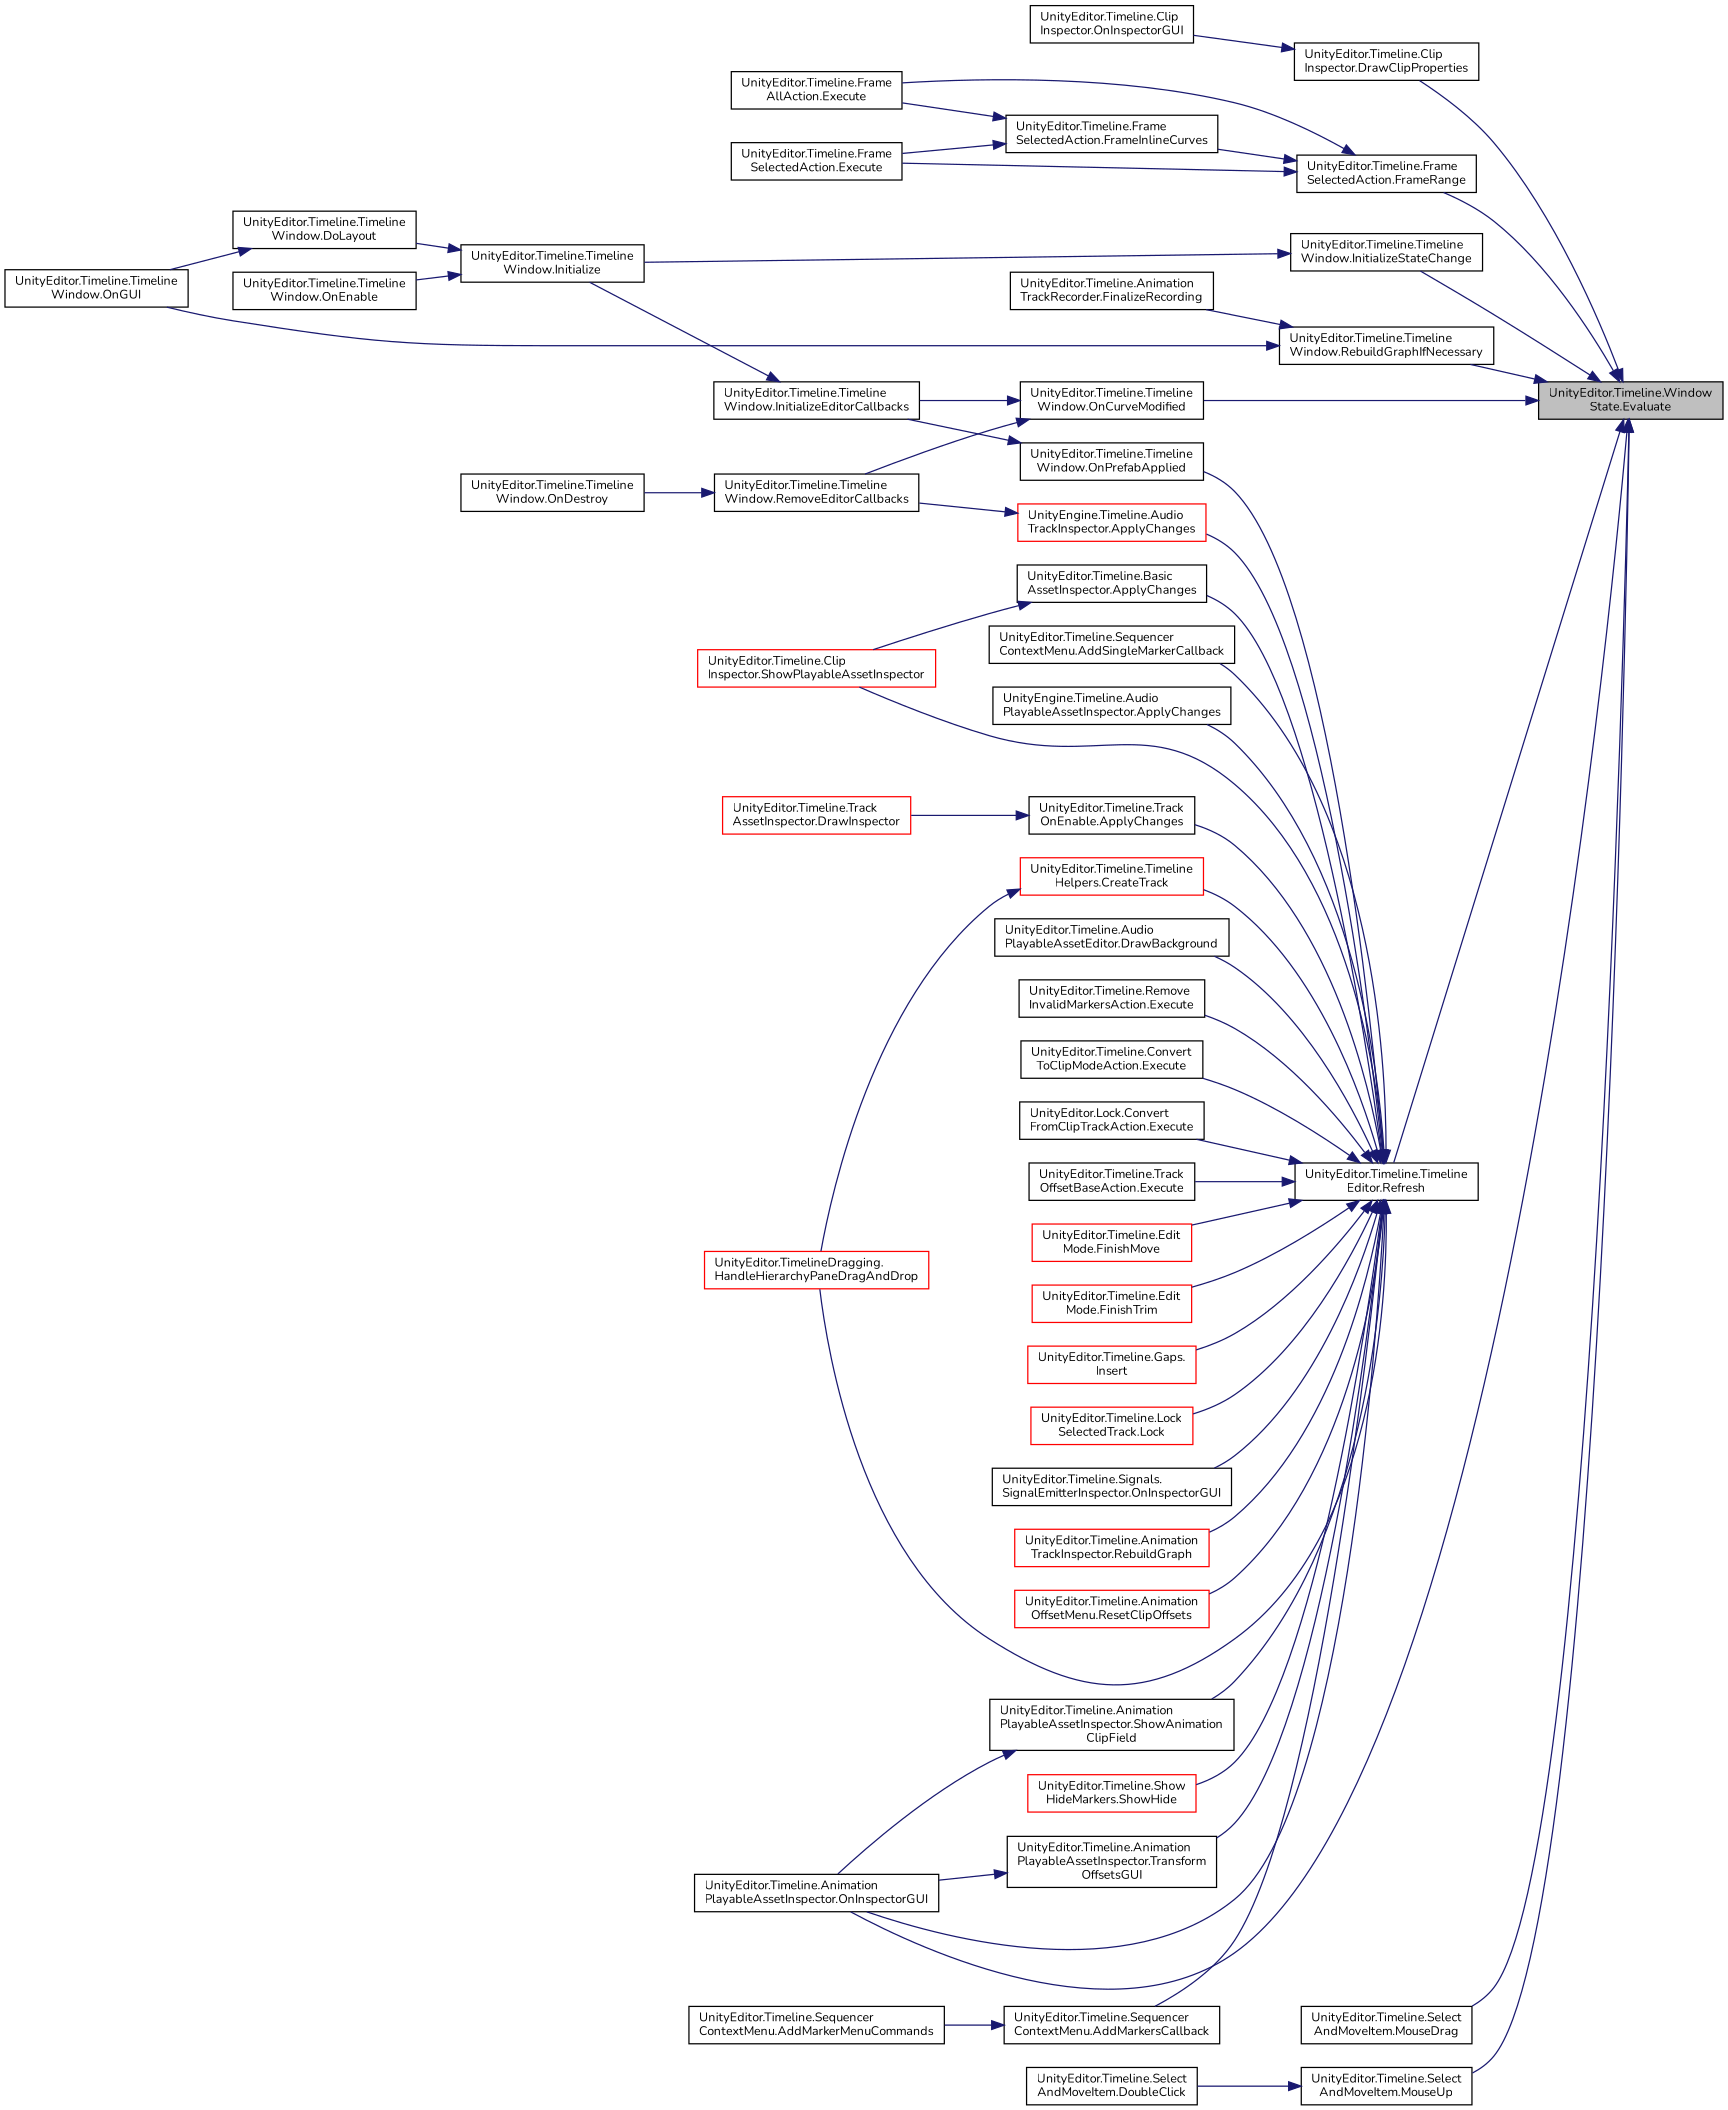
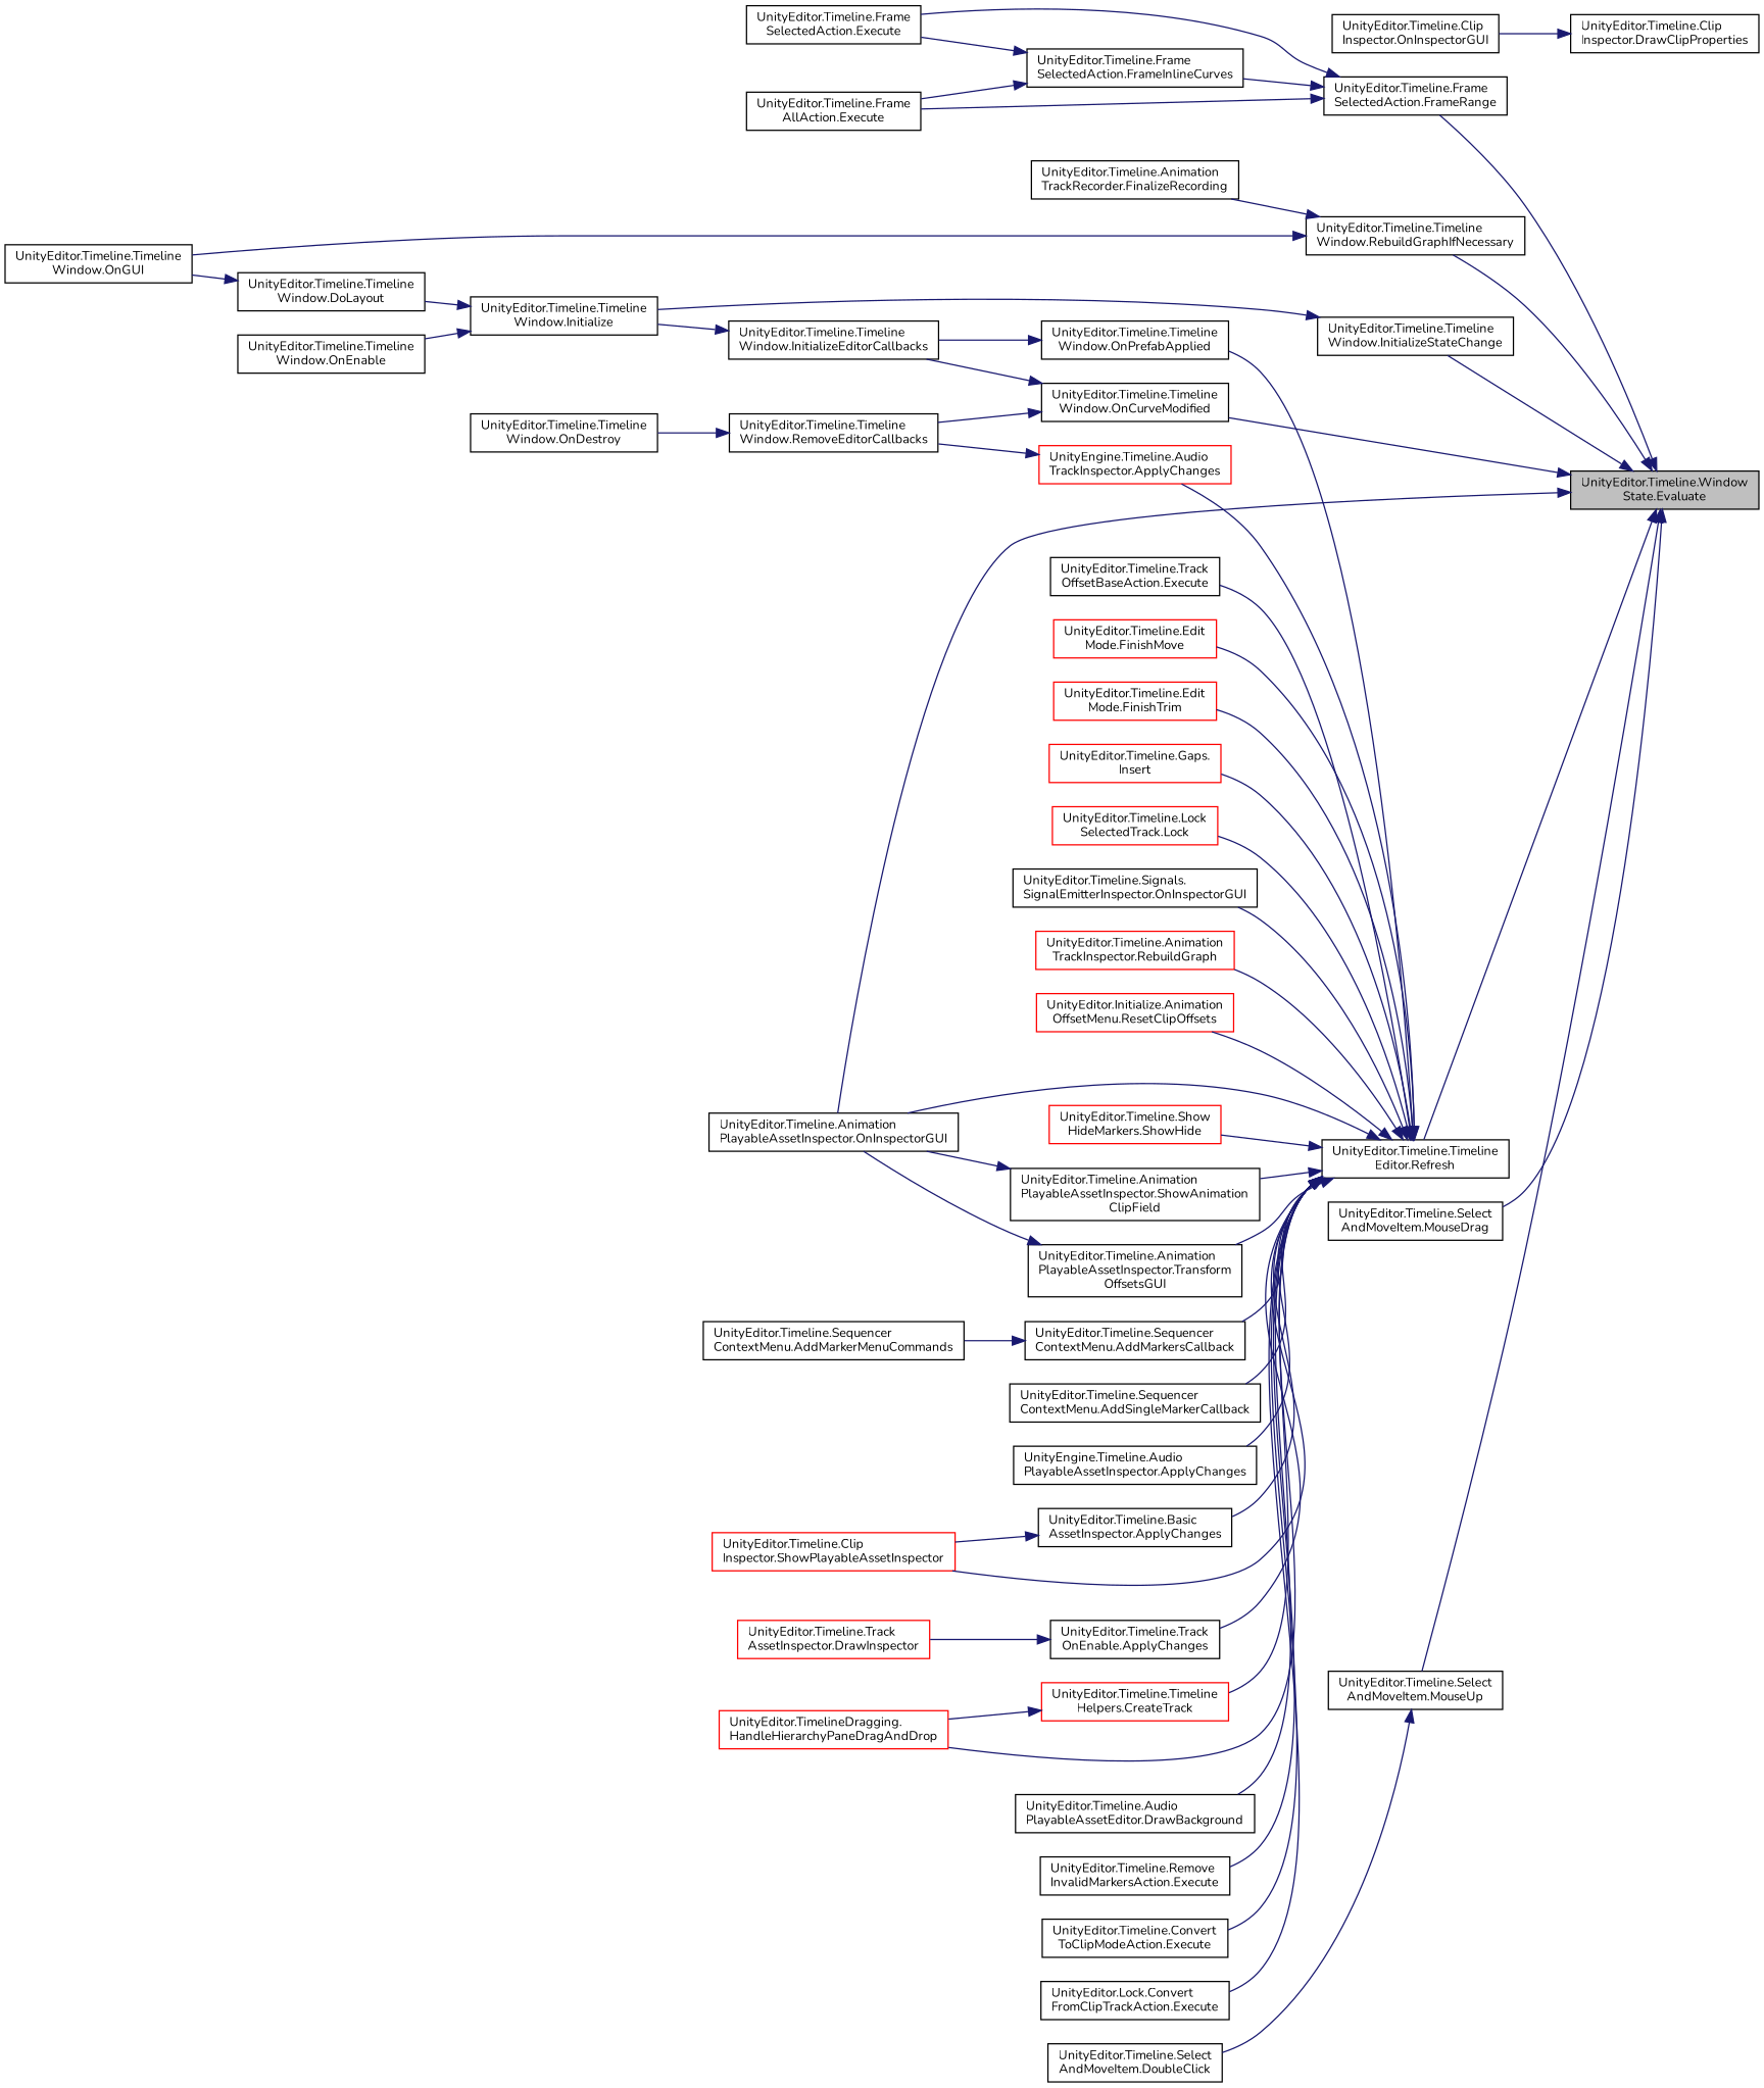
  digraph {
    fontname=Nunito
    rankdir=RL
    node [color=black fillcolor=white fontname=Nunito fontsize=10 shape=record style=filled]
    edge [color=midnightblue dir=back fontname=Nunito fontsize=10 labelfontname=Helvetica labelfontsize=10 style=solid]
    n1 [fillcolor=grey75 fontcolor=black height=0.2 label="UnityEditor.Timeline.Window\lState.Evaluate" width=0.4]
    n2 [height=0.2 label="UnityEditor.Timeline.Clip\lInspector.DrawClipProperties" width=0.4]
    n3 [height=0.2 label="UnityEditor.Timeline.Frame\lSelectedAction.FrameRange" width=0.4]
    n4 [height=0.2 label="UnityEditor.Timeline.Timeline\lWindow.InitializeStateChange" width=0.4]
    n5 [height=0.2 label="UnityEditor.Timeline.Select\lAndMoveItem.MouseDrag" width=0.4]
    n6 [height=0.2 label="UnityEditor.Timeline.Select\lAndMoveItem.MouseUp" width=0.4]
    n7 [height=0.2 label="UnityEditor.Timeline.Timeline\lWindow.OnCurveModified" width=0.4]
    n8 [height=0.2 label="UnityEditor.Timeline.Animation\lPlayableAssetInspector.OnInspectorGUI" width=0.4]
    n9 [height=0.2 label="UnityEditor.Timeline.Timeline\lWindow.RebuildGraphIfNecessary" width=0.4]
    n10 [height=0.2 label="UnityEditor.Timeline.Timeline\lEditor.Refresh" width=0.4]
    n11 [height=0.2 label="UnityEditor.Timeline.Clip\lInspector.OnInspectorGUI" width=0.4]
    n12 [height=0.2 label="UnityEditor.Timeline.Frame\lAllAction.Execute" width=0.4]
    n13 [height=0.2 label="UnityEditor.Timeline.Frame\lSelectedAction.Execute" width=0.4]
    n14 [height=0.2 label="UnityEditor.Timeline.Frame\lSelectedAction.FrameInlineCurves" width=0.4]
    n15 [height=0.2 label="UnityEditor.Timeline.Timeline\lWindow.Initialize" width=0.4]
    n16 [height=0.2 label="UnityEditor.Timeline.Select\lAndMoveItem.DoubleClick" width=0.4]
    n17 [height=0.2 label="UnityEditor.Timeline.Timeline\lWindow.InitializeEditorCallbacks" width=0.4]
    n18 [height=0.2 label="UnityEditor.Timeline.Timeline\lWindow.RemoveEditorCallbacks" width=0.4]
    n19 [height=0.2 label="UnityEditor.Timeline.Timeline\lWindow.OnGUI" width=0.4]
    n20 [height=0.2 label="UnityEditor.Timeline.Animation\lTrackRecorder.FinalizeRecording" width=0.4]
    n21 [height=0.2 label="UnityEditor.Timeline.Sequencer\lContextMenu.AddMarkersCallback" width=0.4]
    n22 [height=0.2 label="UnityEditor.Timeline.Sequencer\lContextMenu.AddSingleMarkerCallback" width=0.4]
    n23 [height=0.2 label="UnityEngine.Timeline.Audio\lPlayableAssetInspector.ApplyChanges" width=0.4]
    n24 [color=red height=0.2 label="UnityEngine.Timeline.Audio\lTrackInspector.ApplyChanges" width=0.4]
    n25 [height=0.2 label="UnityEditor.Timeline.Basic\lAssetInspector.ApplyChanges" width=0.4]
    n26 [color=red height=0.2 label="UnityEditor.Timeline.Clip\lInspector.ShowPlayableAssetInspector" width=0.4]
    n27 [height=0.2 label="UnityEditor.Timeline.Track\lOnEnable.ApplyChanges" width=0.4]
    n28 [color=red height=0.2 label="UnityEditor.Timeline.Timeline\lHelpers.CreateTrack" width=0.4]
    n29 [color=red height=0.2 label="UnityEditor.TimelineDragging.\lHandleHierarchyPaneDragAndDrop" width=0.4]
    n30 [height=0.2 label="UnityEditor.Timeline.Audio\lPlayableAssetEditor.DrawBackground" width=0.4]
    n31 [height=0.2 label="UnityEditor.Timeline.Remove\lInvalidMarkersAction.Execute" width=0.4]
    n32 [height=0.2 label="UnityEditor.Timeline.Convert\lToClipModeAction.Execute" width=0.4]
    n33 [height=0.2 label="UnityEditor.Lock.Convert\lFromClipTrackAction.Execute" width=0.4]
    n34 [height=0.2 label="UnityEditor.Timeline.Track\lOffsetBaseAction.Execute" width=0.4]
    n35 [color=red height=0.2 label="UnityEditor.Timeline.Edit\lMode.FinishMove" width=0.4]
    n36 [color=red height=0.2 label="UnityEditor.Timeline.Edit\lMode.FinishTrim" width=0.4]
    n37 [color=red height=0.2 label="UnityEditor.Timeline.Gaps.\lInsert" width=0.4]
    n38 [color=red height=0.2 label="UnityEditor.Timeline.Lock\lSelectedTrack.Lock" width=0.4]
    n39 [height=0.2 label="UnityEditor.Timeline.Signals.\lSignalEmitterInspector.OnInspectorGUI" width=0.4]
    n40 [height=0.2 label="UnityEditor.Timeline.Timeline\lWindow.OnPrefabApplied" width=0.4]
    n41 [color=red height=0.2 label="UnityEditor.Timeline.Animation\lTrackInspector.RebuildGraph" width=0.4]
-   n42 [color=red height=0.2 label="UnityEditor.Timeline.Animation\lOffsetMenu.ResetClipOffsets" width=0.4]
+   n42 [color=red height=0.2 label="UnityEditor.Initialize.Animation\lOffsetMenu.ResetClipOffsets" width=0.4]
    n43 [height=0.2 label="UnityEditor.Timeline.Animation\lPlayableAssetInspector.ShowAnimation\lClipField" width=0.4]
    n44 [color=red height=0.2 label="UnityEditor.Timeline.Show\lHideMarkers.ShowHide" width=0.4]
    n45 [height=0.2 label="UnityEditor.Timeline.Animation\lPlayableAssetInspector.Transform\lOffsetsGUI" width=0.4]
    n46 [height=0.2 label="UnityEditor.Timeline.Timeline\lWindow.DoLayout" width=0.4]
    n47 [height=0.2 label="UnityEditor.Timeline.Timeline\lWindow.OnEnable" width=0.4]
    n48 [height=0.2 label="UnityEditor.Timeline.Timeline\lWindow.OnDestroy" width=0.4]
    n49 [height=0.2 label="UnityEditor.Timeline.Sequencer\lContextMenu.AddMarkerMenuCommands" width=0.4]
    n50 [color=red height=0.2 label="UnityEditor.Timeline.Track\lAssetInspector.DrawInspector" width=0.4]
-   n1 -> n2
    n1 -> n3
    n1 -> n4
    n1 -> n5
    n1 -> n6
    n1 -> n7
    n1 -> n8
    n1 -> n9
    n1 -> n10
    n2 -> n11
    n3 -> n12
    n3 -> n13
    n3 -> n14
    n4 -> n15
    n6 -> n16
    n7 -> n17
    n7 -> n18
    n9 -> n19
    n9 -> n20
    n10 -> n8
    n10 -> n21
    n10 -> n22
    n10 -> n23
    n10 -> n24
    n10 -> n25
    n10 -> n26
    n10 -> n27
    n10 -> n28
    n10 -> n29
    n10 -> n30
    n10 -> n31
    n10 -> n32
    n10 -> n33
    n10 -> n34
    n10 -> n35
    n10 -> n36
    n10 -> n37
    n10 -> n38
    n10 -> n39
    n10 -> n40
    n10 -> n41
    n10 -> n42
    n10 -> n43
    n10 -> n44
    n10 -> n45
    n14 -> n12
    n14 -> n13
    n15 -> n46
    n15 -> n47
    n17 -> n15
    n18 -> n48
    n21 -> n49
    n24 -> n18
    n25 -> n26
    n27 -> n50
    n28 -> n29
    n40 -> n17
    n43 -> n8
    n45 -> n8
    n46 -> n19
  }
